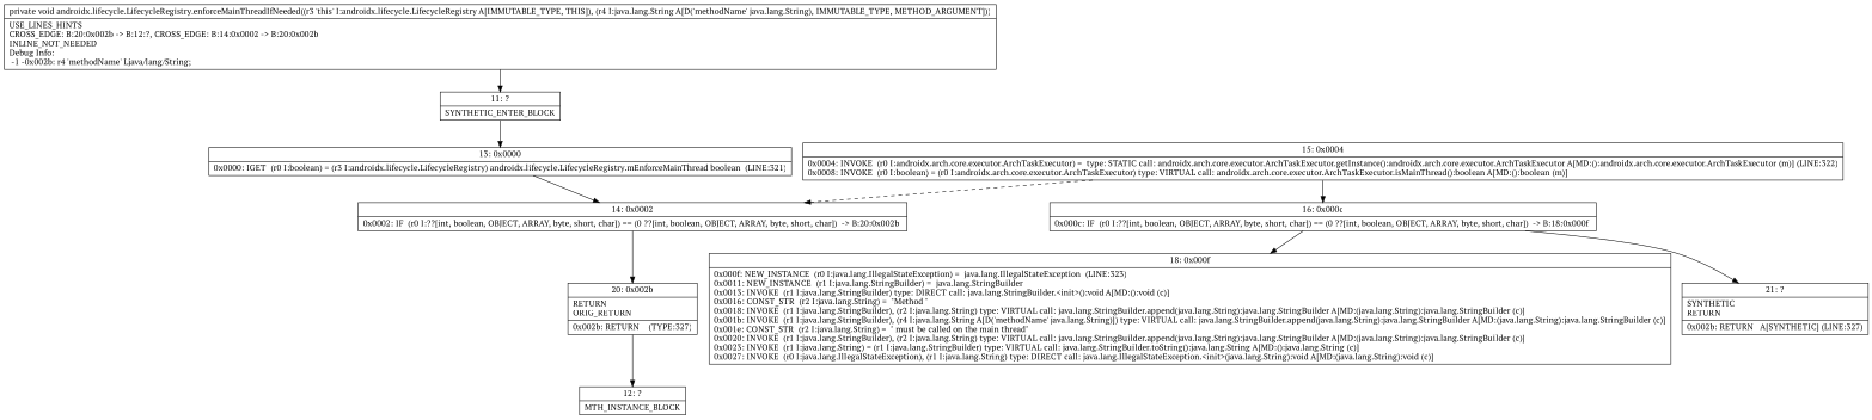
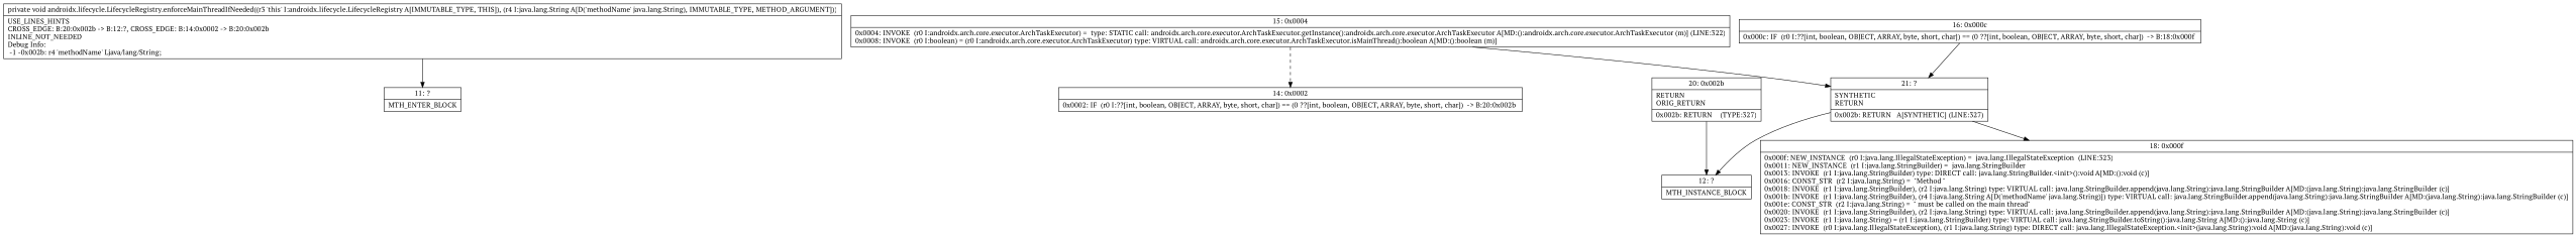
  digraph {
    fontname="PT Serif"
    node [fontname="PT Serif" shape=record]
    edge [fontname="PT Serif"]
-   n1 [label="{11\:\ ?|SYNTHETIC_ENTER_BLOCK\l}"]
-   n2 [label="{13\:\ 0x0000|0x0000: IGET  (r0 I:boolean) = (r3 I:androidx.lifecycle.LifecycleRegistry) androidx.lifecycle.LifecycleRegistry.mEnforceMainThread boolean  (LINE:321)\l}"]
+   n1 [label="{11\:\ ?|MTH_ENTER_BLOCK\l}"]
    n3 [label="{14\:\ 0x0002|0x0002: IF  (r0 I:??[int, boolean, OBJECT, ARRAY, byte, short, char]) == (0 ??[int, boolean, OBJECT, ARRAY, byte, short, char])  \-\> B:20:0x002b \l}"]
    n4 [label="{20\:\ 0x002b|RETURN\lORIG_RETURN\l|0x002b: RETURN    (TYPE:327)\l}"]
    n5 [label="{15\:\ 0x0004|0x0004: INVOKE  (r0 I:androidx.arch.core.executor.ArchTaskExecutor) =  type: STATIC call: androidx.arch.core.executor.ArchTaskExecutor.getInstance():androidx.arch.core.executor.ArchTaskExecutor A[MD:():androidx.arch.core.executor.ArchTaskExecutor (m)] (LINE:322)\l0x0008: INVOKE  (r0 I:boolean) = (r0 I:androidx.arch.core.executor.ArchTaskExecutor) type: VIRTUAL call: androidx.arch.core.executor.ArchTaskExecutor.isMainThread():boolean A[MD:():boolean (m)]\l}"]
    n6 [label="{16\:\ 0x000c|0x000c: IF  (r0 I:??[int, boolean, OBJECT, ARRAY, byte, short, char]) == (0 ??[int, boolean, OBJECT, ARRAY, byte, short, char])  \-\> B:18:0x000f \l}"]
    n7 [label="{12\:\ ?|MTH_INSTANCE_BLOCK\l}"]
    n8 [label="{18\:\ 0x000f|0x000f: NEW_INSTANCE  (r0 I:java.lang.IllegalStateException) =  java.lang.IllegalStateException  (LINE:323)\l0x0011: NEW_INSTANCE  (r1 I:java.lang.StringBuilder) =  java.lang.StringBuilder \l0x0013: INVOKE  (r1 I:java.lang.StringBuilder) type: DIRECT call: java.lang.StringBuilder.\<init\>():void A[MD:():void (c)]\l0x0016: CONST_STR  (r2 I:java.lang.String) =  \"Method \" \l0x0018: INVOKE  (r1 I:java.lang.StringBuilder), (r2 I:java.lang.String) type: VIRTUAL call: java.lang.StringBuilder.append(java.lang.String):java.lang.StringBuilder A[MD:(java.lang.String):java.lang.StringBuilder (c)]\l0x001b: INVOKE  (r1 I:java.lang.StringBuilder), (r4 I:java.lang.String A[D('methodName' java.lang.String)]) type: VIRTUAL call: java.lang.StringBuilder.append(java.lang.String):java.lang.StringBuilder A[MD:(java.lang.String):java.lang.StringBuilder (c)]\l0x001e: CONST_STR  (r2 I:java.lang.String) =  \" must be called on the main thread\" \l0x0020: INVOKE  (r1 I:java.lang.StringBuilder), (r2 I:java.lang.String) type: VIRTUAL call: java.lang.StringBuilder.append(java.lang.String):java.lang.StringBuilder A[MD:(java.lang.String):java.lang.StringBuilder (c)]\l0x0023: INVOKE  (r1 I:java.lang.String) = (r1 I:java.lang.StringBuilder) type: VIRTUAL call: java.lang.StringBuilder.toString():java.lang.String A[MD:():java.lang.String (c)]\l0x0027: INVOKE  (r0 I:java.lang.IllegalStateException), (r1 I:java.lang.String) type: DIRECT call: java.lang.IllegalStateException.\<init\>(java.lang.String):void A[MD:(java.lang.String):void (c)]\l}"]
    n9 [label="{21\:\ ?|SYNTHETIC\lRETURN\l|0x002b: RETURN   A[SYNTHETIC] (LINE:327)\l}"]
    n10 [label="{private void androidx.lifecycle.LifecycleRegistry.enforceMainThreadIfNeeded((r3 'this' I:androidx.lifecycle.LifecycleRegistry A[IMMUTABLE_TYPE, THIS]), (r4 I:java.lang.String A[D('methodName' java.lang.String), IMMUTABLE_TYPE, METHOD_ARGUMENT]))  | USE_LINES_HINTS\lCROSS_EDGE: B:20:0x002b \-\> B:12:?, CROSS_EDGE: B:14:0x0002 \-\> B:20:0x002b\lINLINE_NOT_NEEDED\lDebug Info:\l  \-1 \-0x002b: r4 'methodName' Ljava\/lang\/String;\l}"]
-   n1 -> n2
-   n2 -> n3
-   n3 -> n4
    n4 -> n7
    n5 -> n3 [style=dashed]
-   n5 -> n6
-   n6 -> n8
+   n5 -> n9
+   n9 -> n8
    n6 -> n9 [style=solid]
+   n9 -> n7
    n10 -> n1
  }
